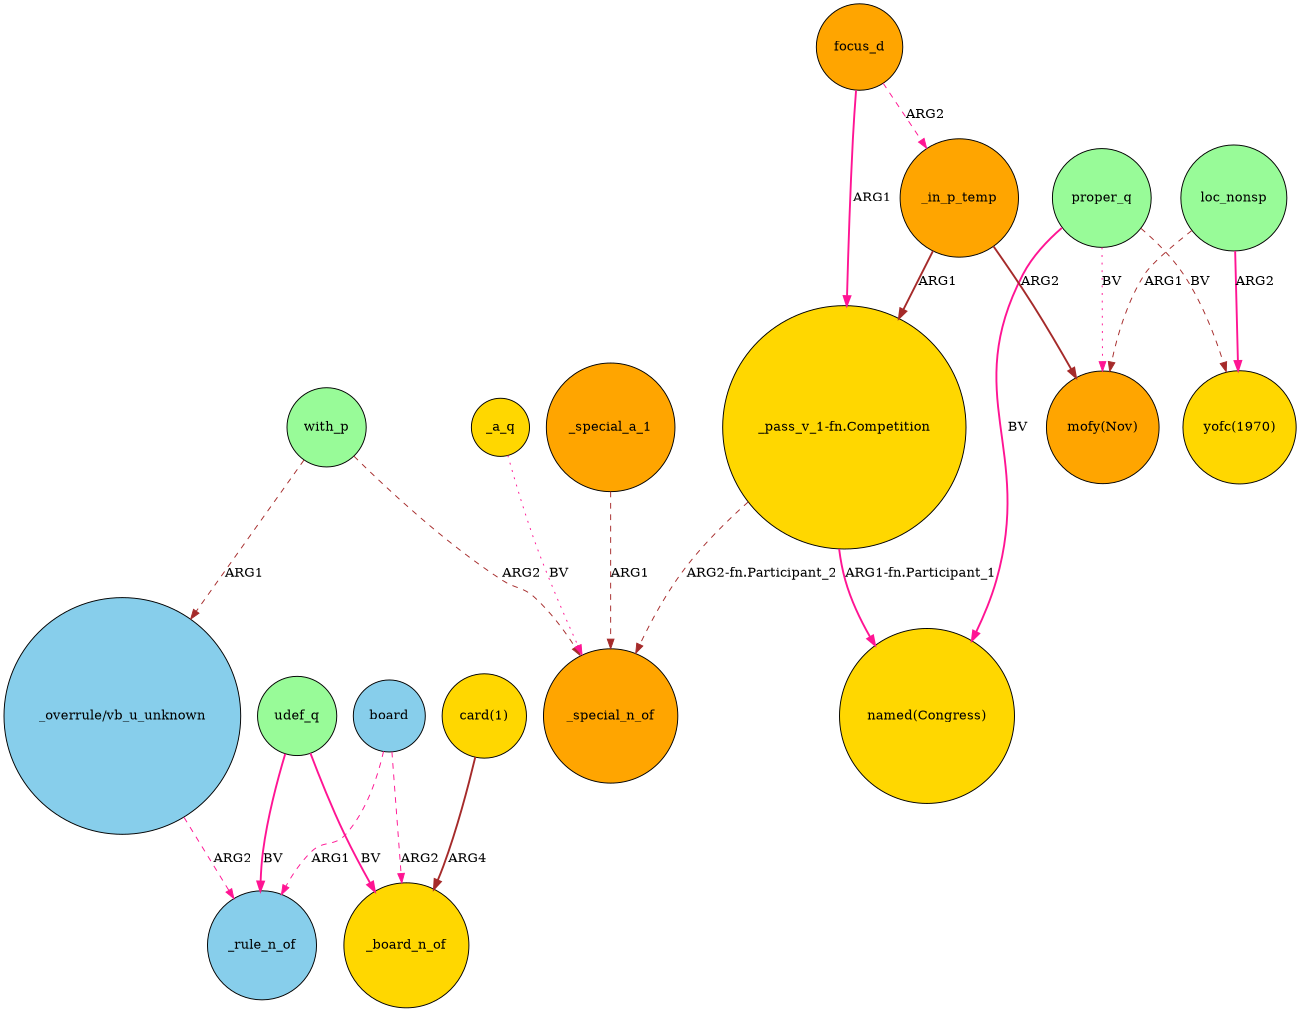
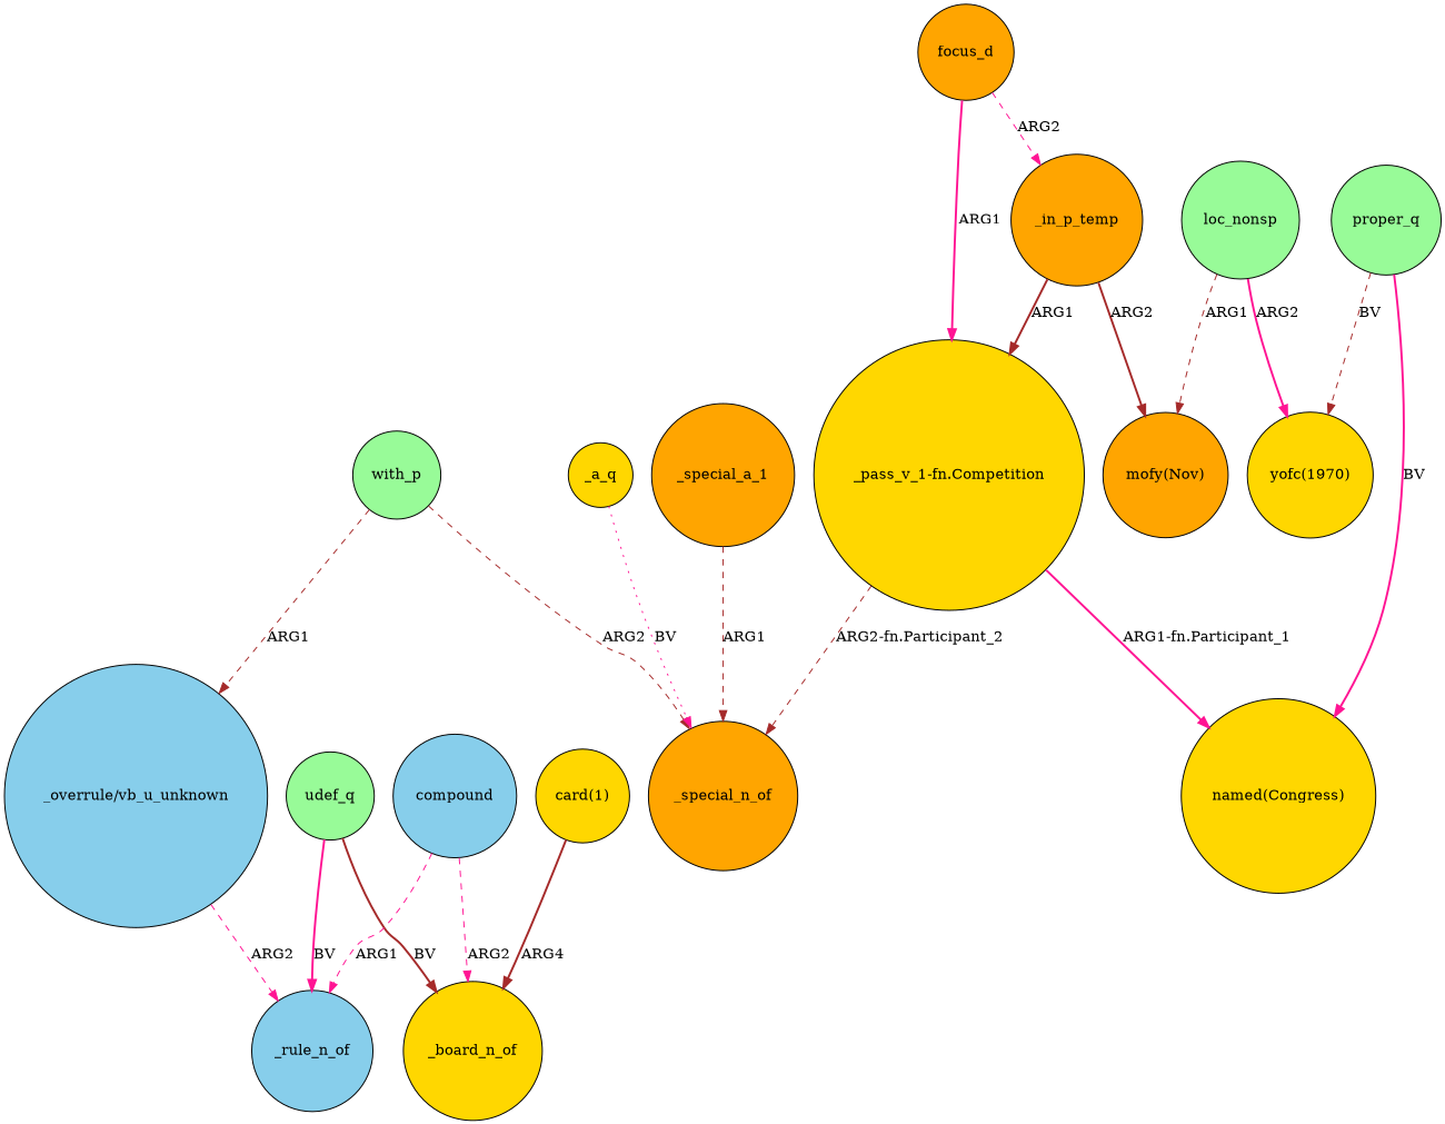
  digraph {
    node [fillcolor=gold shape=circle style=filled]
    edge [color=deeppink style=dashed]
    "_overrule/vb_u_unknown" [fillcolor=skyblue]
    _rule_n_of [fillcolor=skyblue]
    proper_q [fillcolor=palegreen]
    "named(Congress)"
    "yofc(1970)"
    "mofy(Nov)" [fillcolor=orange]
    loc_nonsp [fillcolor=palegreen]
    _in_p_temp [fillcolor=orange]
    "_pass_v_1-fn.Competition"
    n10 [fillcolor=orange label=_special_n_of]
    with_p [fillcolor=palegreen]
    _a_q
    focus_d [fillcolor=orange]
    udef_q [fillcolor=palegreen]
    _board_n_of
-   compound [fillcolor=skyblue label=board]
+   compound [fillcolor=skyblue]
    _special_a_1 [fillcolor=orange]
    "card(1)"
    "_overrule/vb_u_unknown" -> _rule_n_of [label=ARG2]
    proper_q -> "named(Congress)" [label=BV style=bold]
    proper_q -> "yofc(1970)" [color=brown label=BV]
-   proper_q -> "mofy(Nov)" [label=BV style=dotted]
    loc_nonsp -> "yofc(1970)" [label=ARG2 style=bold]
    loc_nonsp -> "mofy(Nov)" [color=brown label=ARG1]
    _in_p_temp -> "mofy(Nov)" [color=brown label=ARG2 style=bold]
    _in_p_temp -> "_pass_v_1-fn.Competition" [color=brown label=ARG1 style=bold]
    "_pass_v_1-fn.Competition" -> "named(Congress)" [label="ARG1-fn.Participant_1" style=bold]
    "_pass_v_1-fn.Competition" -> n10 [color=brown label="ARG2-fn.Participant_2"]
    with_p -> "_overrule/vb_u_unknown" [color=brown label=ARG1]
    with_p -> n10 [color=brown label=ARG2]
    _a_q -> n10 [label=BV style=dotted]
    focus_d -> _in_p_temp [label=ARG2]
    focus_d -> "_pass_v_1-fn.Competition" [label=ARG1 style=bold]
    udef_q -> _rule_n_of [label=BV style=bold]
-   udef_q -> _board_n_of [label=BV style=bold]
+   udef_q -> _board_n_of [color=brown label=BV style=bold]
    compound -> _rule_n_of [label=ARG1]
    compound -> _board_n_of [label=ARG2]
    _special_a_1 -> n10 [color=brown label=ARG1]
    "card(1)" -> _board_n_of [color=brown label=ARG4 style=bold]
  }
